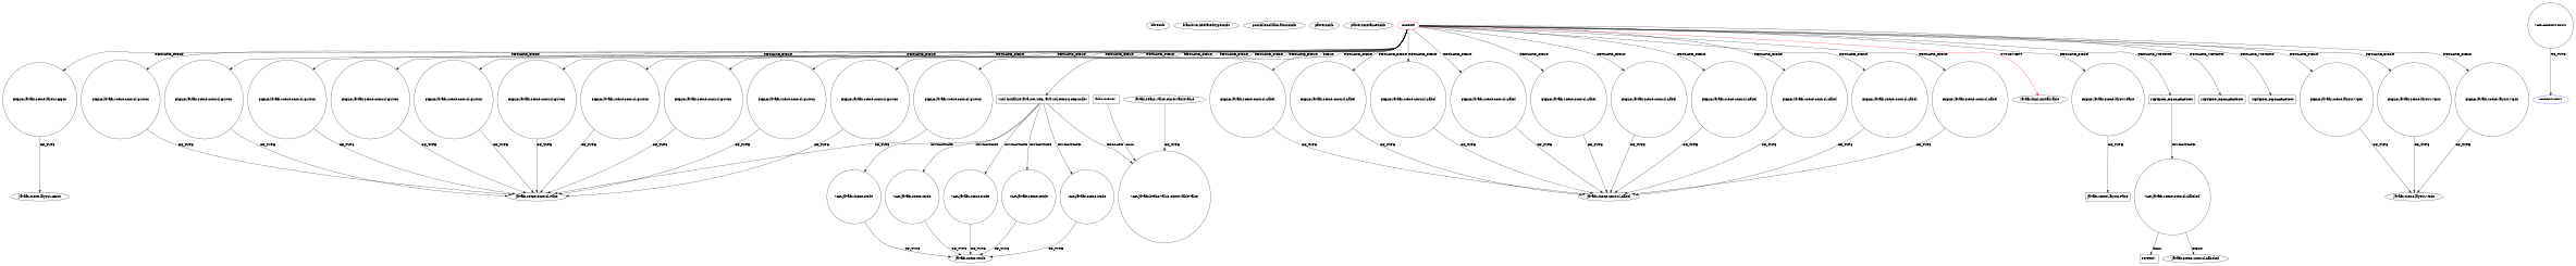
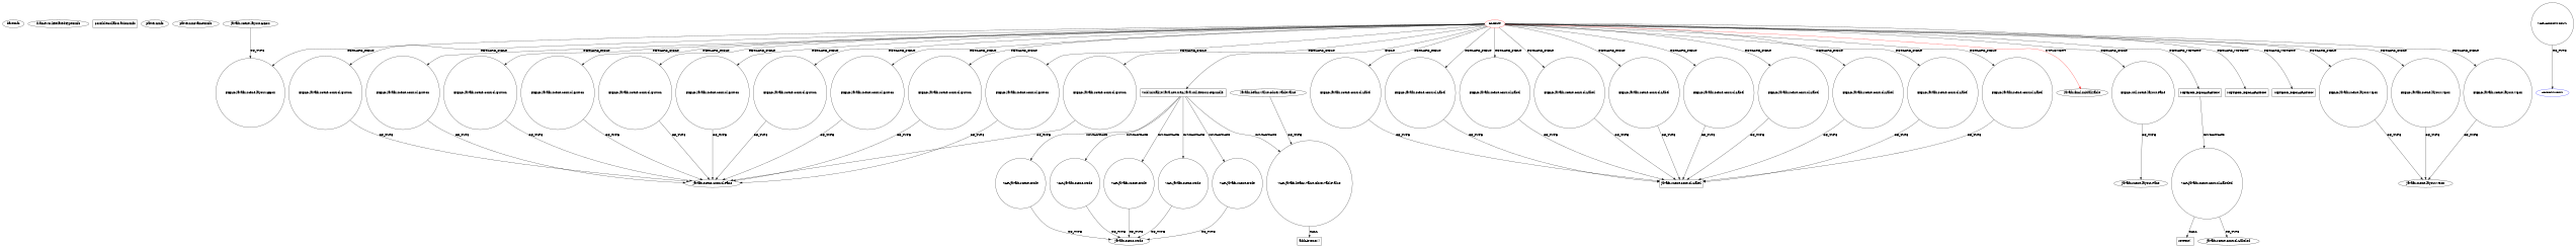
  digraph {
    node [isFrameworkType=false shape=circle vertexType=FIELD_DECLARATION]
    baseInfo [category=pattern graphId=1289 isAnonymous=false possibleRelation=false isFrameworkType="" shape="" vertexType=""]
    frameworkRelatedTypesInfo [0="javafx.fxml.Initializable" isFrameworkType="" shape="" vertexType=""]
-   possibleCollaborationsInfo [isFrameworkType="" shape="" vertexType=""]
+   possibleCollaborationsInfo [shape=box isFrameworkType="" vertexType=""]
    patternInfo [frequency=2.0 patternRootClient=0 isFrameworkType="" shape="" vertexType=""]
    patternInstancesInfo [0="hock323-eventManager~/hock323-eventManager/EventManager-master/src/eventManager/controller/pokerTournament/TournamentController.java~TournamentController~3009" 1="RomeoGolf-BC~/RomeoGolf-BC/BC-master/src/romeogolf/bc/MainController.java~MainController~1142" isFrameworkType="" shape="" vertexType=""]
    n6 [label="FIELD:javafx.scene.layout.HBox"]
    n7 [label="javafx.scene.layout.HBox" vertexType=FRAMEWORK_CLASS_TYPE shape=""]
    n8 [color=red label=CLIENT vertexType=ROOT_CLIENT_CLASS_DECLARATION shape=""]
    n9 [label="FIELD:javafx.scene.control.Button"]
    n10 [label="FIELD:javafx.scene.control.Button"]
    n11 [label="FIELD:javafx.scene.control.Button"]
    n12 [label="FIELD:javafx.scene.control.Button"]
    n13 [label="FIELD:javafx.scene.control.Button"]
    n14 [label="FIELD:javafx.scene.control.Button"]
    n15 [label="FIELD:javafx.scene.control.Button"]
    n16 [label="FIELD:javafx.scene.control.Button"]
    n17 [label="FIELD:javafx.scene.control.Button"]
    n18 [label="FIELD:javafx.scene.control.Button"]
    n19 [label="FIELD:javafx.scene.control.Button"]
    n20 [label="void initialize(java.net.URL,java.util.ResourceBundle)" shape=box vertexType=OVERRIDING_METHOD_DECLARATION]
    n21 [label="FIELD:javafx.scene.control.Label"]
    n22 [label="FIELD:javafx.scene.control.Label"]
    n23 [label="FIELD:javafx.scene.control.Label"]
    n24 [label="FIELD:javafx.scene.control.Label"]
    n25 [label="FIELD:javafx.scene.control.Label"]
    n26 [label="FIELD:javafx.scene.control.Label"]
    n27 [label="FIELD:javafx.scene.control.Label"]
    n28 [label="FIELD:javafx.scene.control.Label"]
    n29 [label="FIELD:javafx.scene.control.Label"]
    n30 [label="FIELD:javafx.scene.control.Label"]
    n31 [label="javafx.fxml.Initializable" vertexType=FRAMEWORK_INTERFACE_TYPE shape=""]
-   n32 [label="FIELD:javafx.scene.layout.Pane"]
+   n32 [label="FIELD:util.scene.layout.Pane"]
    n33 [label=METHOD_DECLARATION shape=box vertexType=CLIENT_METHOD_DECLARATION]
    n34 [label=METHOD_DECLARATION shape=box vertexType=CLIENT_METHOD_DECLARATION]
    n35 [label=METHOD_DECLARATION shape=box vertexType=CLIENT_METHOD_DECLARATION]
    n36 [label="FIELD:javafx.scene.layout.VBox"]
    n37 [label="FIELD:javafx.scene.layout.VBox"]
    n38 [label="FIELD:javafx.scene.layout.VBox"]
    n39 [label="javafx.scene.control.Pane" vertexType=FRAMEWORK_CLASS_TYPE shape=""]
    n40 [label="VAR:javafx.scene.Node" vertexType=VARIABLE_EXPRESION]
    n41 [label="VAR:javafx.scene.Node" vertexType=VARIABLE_EXPRESION]
    n42 [label="VAR:javafx.scene.Node" vertexType=VARIABLE_EXPRESION]
    n43 [label="VAR:javafx.scene.Node" vertexType=VARIABLE_EXPRESION]
    n44 [label="VAR:javafx.scene.Node" vertexType=VARIABLE_EXPRESION]
    n45 [label="VAR:javafx.beans.value.ObservableValue" vertexType=VARIABLE_EXPRESION]
-   n46 [label="javafx.scene.control.Label" vertexType=FRAMEWORK_CLASS_TYPE shape=""]
-   n47 [label="javafx.scene.layout.Pane" vertexType=FRAMEWORK_CLASS_TYPE shape=box]
+   n46 [label="javafx.scene.control.Label" vertexType=FRAMEWORK_CLASS_TYPE shape=box]
+   n47 [label="javafx.scene.layout.Pane" vertexType=FRAMEWORK_CLASS_TYPE shape=""]
    n48 [label="VAR:javafx.scene.control.Labeled" vertexType=VARIABLE_EXPRESION]
    n49 [label="javafx.scene.layout.VBox" vertexType=FRAMEWORK_CLASS_TYPE shape=""]
    n50 [label="javafx.scene.Node" vertexType=FRAMEWORK_CLASS_TYPE shape=""]
    n51 [label="VAR:ANONYMOUS" vertexType=VARIABLE_EXPRESION]
    n52 [color=blue label=ANONYMOUS vertexType=REFERENCE_ANONYMOUS_DECLARATION shape=""]
    n53 [label="addListener()" shape=box vertexType=INSIDE_CALL]
    n54 [label="setText()" shape=box vertexType=INSIDE_CALL]
    n55 [label="javafx.scene.control.Labeled" vertexType=FRAMEWORK_CLASS_TYPE shape=""]
    n56 [label="javafx.beans.value.ObservableValue" vertexType=FRAMEWORK_INTERFACE_TYPE shape=""]
-   n6 -> n7 [label=OF_TYPE]
+   n7 -> n6 [label=OF_TYPE]
    n8 -> n6 [label=DECLARE_FIELD]
    n8 -> n9 [label=DECLARE_FIELD]
    n8 -> n10 [label=DECLARE_FIELD]
    n8 -> n11 [label=DECLARE_FIELD]
    n8 -> n12 [label=DECLARE_FIELD]
    n8 -> n13 [label=DECLARE_FIELD]
    n8 -> n14 [label=DECLARE_FIELD]
    n8 -> n15 [label=DECLARE_FIELD]
    n8 -> n16 [label=DECLARE_FIELD]
    n8 -> n17 [label=DECLARE_FIELD]
    n8 -> n18 [label=DECLARE_FIELD]
    n8 -> n19 [label=DECLARE_FIELD]
    n8 -> n20 [label=FIELD]
    n8 -> n21 [label=DECLARE_FIELD]
    n8 -> n22 [label=DECLARE_FIELD]
    n8 -> n23 [label=DECLARE_FIELD]
    n8 -> n24 [label=DECLARE_FIELD]
    n8 -> n25 [label=DECLARE_FIELD]
    n8 -> n26 [label=DECLARE_FIELD]
    n8 -> n27 [label=DECLARE_FIELD]
    n8 -> n28 [label=DECLARE_FIELD]
    n8 -> n29 [label=DECLARE_FIELD]
    n8 -> n30 [label=DECLARE_FIELD]
    n8 -> n31 [color=red label=IMPLEMENT]
    n8 -> n32 [label=DECLARE_FIELD]
    n8 -> n33 [label=DECLARE_METHOD]
    n8 -> n34 [label=DECLARE_METHOD]
    n8 -> n35 [label=DECLARE_METHOD]
    n8 -> n36 [label=DECLARE_FIELD]
    n8 -> n37 [label=DECLARE_FIELD]
    n8 -> n38 [label=DECLARE_FIELD]
    n9 -> n39 [label=OF_TYPE]
    n10 -> n39 [label=OF_TYPE]
    n11 -> n39 [label=OF_TYPE]
    n12 -> n39 [label=OF_TYPE]
    n13 -> n39 [label=OF_TYPE]
    n14 -> n39 [label=OF_TYPE]
    n15 -> n39 [label=OF_TYPE]
    n16 -> n39 [label=OF_TYPE]
    n17 -> n39 [label=OF_TYPE]
    n18 -> n39 [label=OF_TYPE]
    n19 -> n39 [label=OF_TYPE]
    n20 -> n40 [label=INSTANTIATE]
    n20 -> n41 [label=INSTANTIATE]
    n20 -> n42 [label=INSTANTIATE]
    n20 -> n43 [label=INSTANTIATE]
    n20 -> n44 [label=INSTANTIATE]
-   n20 -> n45 [label=DECLARE]
+   n20 -> n45 [label=INSTANTIATE]
    n21 -> n46 [label=OF_TYPE]
    n22 -> n46 [label=OF_TYPE]
    n23 -> n46 [label=OF_TYPE]
    n24 -> n46 [label=OF_TYPE]
    n25 -> n46 [label=OF_TYPE]
    n26 -> n46 [label=OF_TYPE]
    n27 -> n46 [label=OF_TYPE]
    n28 -> n46 [label=OF_TYPE]
    n29 -> n46 [label=OF_TYPE]
    n30 -> n46 [label=OF_TYPE]
    n32 -> n47 [label=OF_TYPE]
    n33 -> n48 [label=INSTANTIATE]
    n36 -> n49 [label=OF_TYPE]
    n37 -> n49 [label=OF_TYPE]
    n38 -> n49 [label=OF_TYPE]
    n40 -> n50 [label=OF_TYPE]
    n41 -> n50 [label=OF_TYPE]
    n42 -> n50 [label=OF_TYPE]
    n43 -> n50 [label=OF_TYPE]
    n44 -> n50 [label=OF_TYPE]
-   n53 -> n45 [label=CALL]
+   n45 -> n53 [label=CALL]
    n48 -> n54 [label=CALL]
-   n48 -> n55 [label=FIELD]
+   n48 -> n55 [label=OF_TYPE]
    n51 -> n52 [label=OF_TYPE]
    n56 -> n45 [label=OF_TYPE]
  }
